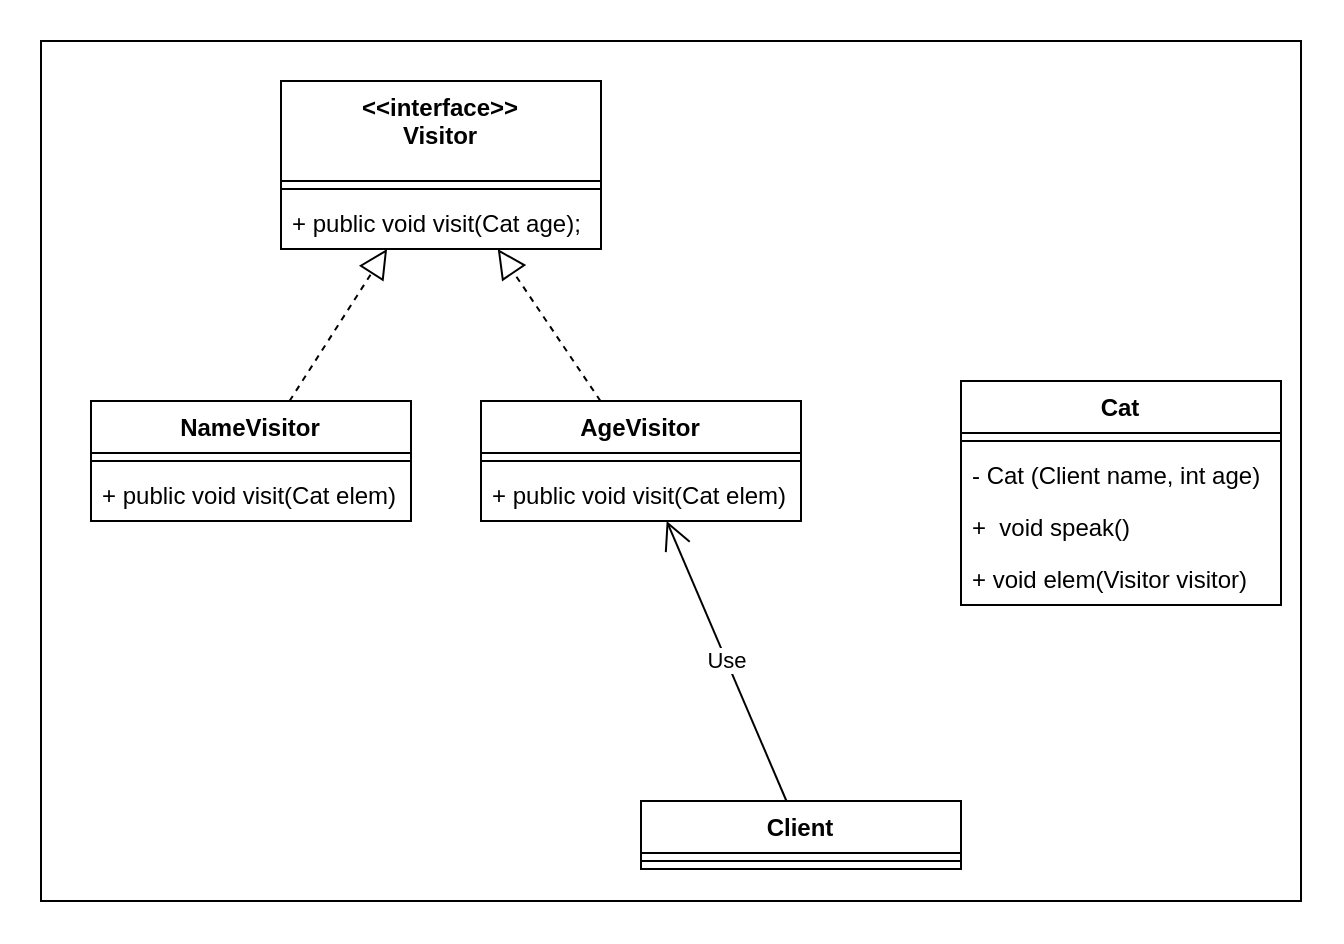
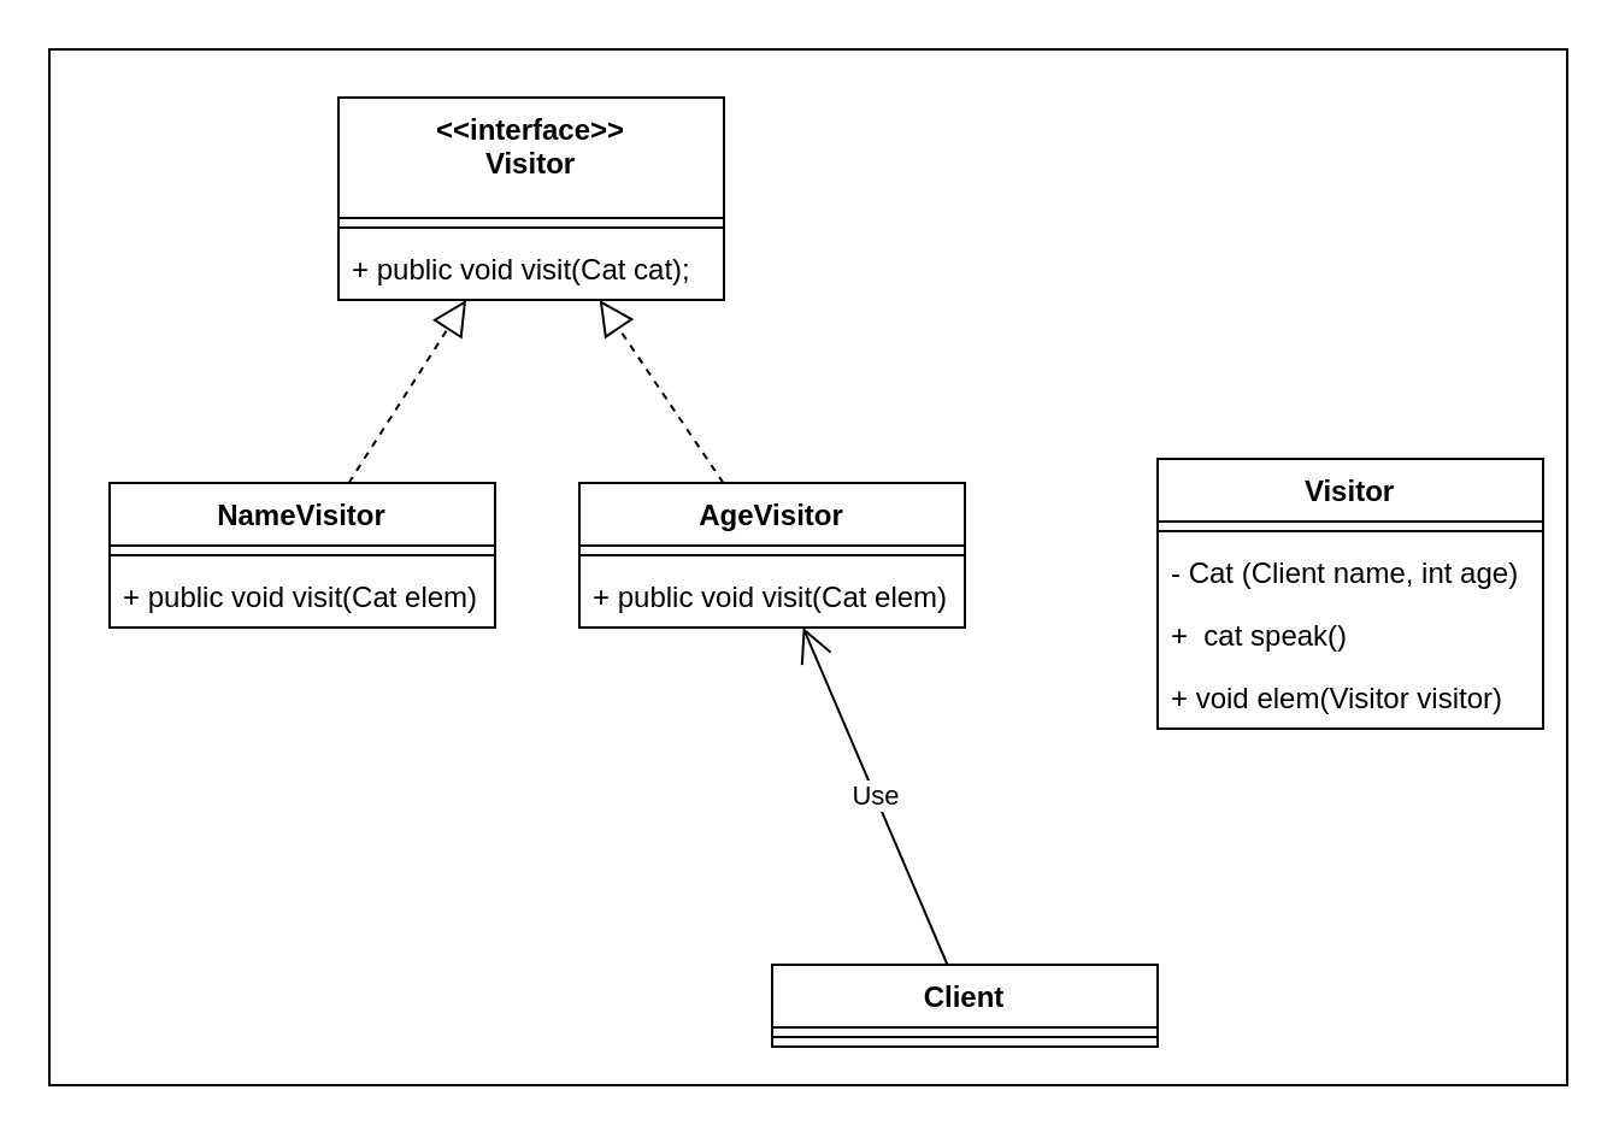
  <mxCell id="0" />
  <mxCell id="1" parent="0" />
  <mxCell id="2" value="" style="rounded=0;whiteSpace=wrap;html=1;" vertex="1" parent="1"><mxGeometry x="20" y="20" width="630" height="430" as="geometry" /></mxCell>
  <mxCell id="3" value="&lt;&lt;interface&gt;&gt;&#10;Visitor" style="swimlane;fontStyle=1;align=center;verticalAlign=top;childLayout=stackLayout;horizontal=1;startSize=50;horizontalStack=0;resizeParent=1;resizeParentMax=0;resizeLast=0;collapsible=1;marginBottom=0;" vertex="1" parent="1"><mxGeometry x="140" y="40" width="160" height="84" as="geometry" /></mxCell>
  <mxCell id="4" value="" style="line;strokeWidth=1;fillColor=none;align=left;verticalAlign=middle;spacingTop=-1;spacingLeft=3;spacingRight=3;rotatable=0;labelPosition=right;points=[];portConstraint=eastwest;" vertex="1" parent="3"><mxGeometry y="50" width="160" height="8" as="geometry" /></mxCell>
- <mxCell id="5" value="+ public void visit(Cat age);" style="text;strokeColor=none;fillColor=none;align=left;verticalAlign=top;spacingLeft=4;spacingRight=4;overflow=hidden;rotatable=0;points=[[0,0.5],[1,0.5]];portConstraint=eastwest;" vertex="1" parent="3"><mxGeometry y="58" width="160" height="26" as="geometry" /></mxCell>
+ <mxCell id="5" value="+ public void visit(Cat cat);" style="text;strokeColor=none;fillColor=none;align=left;verticalAlign=top;spacingLeft=4;spacingRight=4;overflow=hidden;rotatable=0;points=[[0,0.5],[1,0.5]];portConstraint=eastwest;" vertex="1" parent="3"><mxGeometry y="58" width="160" height="26" as="geometry" /></mxCell>
  <mxCell id="6" value="NameVisitor" style="swimlane;fontStyle=1;align=center;verticalAlign=top;childLayout=stackLayout;horizontal=1;startSize=26;horizontalStack=0;resizeParent=1;resizeParentMax=0;resizeLast=0;collapsible=1;marginBottom=0;" vertex="1" parent="1"><mxGeometry x="45" y="200" width="160" height="60" as="geometry" /></mxCell>
  <mxCell id="7" value="" style="line;strokeWidth=1;fillColor=none;align=left;verticalAlign=middle;spacingTop=-1;spacingLeft=3;spacingRight=3;rotatable=0;labelPosition=right;points=[];portConstraint=eastwest;" vertex="1" parent="6"><mxGeometry y="26" width="160" height="8" as="geometry" /></mxCell>
  <mxCell id="8" value="+ public void visit(Cat elem)" style="text;strokeColor=none;fillColor=none;align=left;verticalAlign=top;spacingLeft=4;spacingRight=4;overflow=hidden;rotatable=0;points=[[0,0.5],[1,0.5]];portConstraint=eastwest;" vertex="1" parent="6"><mxGeometry y="34" width="160" height="26" as="geometry" /></mxCell>
  <mxCell id="9" value="AgeVisitor" style="swimlane;fontStyle=1;align=center;verticalAlign=top;childLayout=stackLayout;horizontal=1;startSize=26;horizontalStack=0;resizeParent=1;resizeParentMax=0;resizeLast=0;collapsible=1;marginBottom=0;" vertex="1" parent="1"><mxGeometry x="240" y="200" width="160" height="60" as="geometry" /></mxCell>
  <mxCell id="10" value="" style="line;strokeWidth=1;fillColor=none;align=left;verticalAlign=middle;spacingTop=-1;spacingLeft=3;spacingRight=3;rotatable=0;labelPosition=right;points=[];portConstraint=eastwest;" vertex="1" parent="9"><mxGeometry y="26" width="160" height="8" as="geometry" /></mxCell>
  <mxCell id="11" value="+ public void visit(Cat elem)" style="text;strokeColor=none;fillColor=none;align=left;verticalAlign=top;spacingLeft=4;spacingRight=4;overflow=hidden;rotatable=0;points=[[0,0.5],[1,0.5]];portConstraint=eastwest;" vertex="1" parent="9"><mxGeometry y="34" width="160" height="26" as="geometry" /></mxCell>
  <mxCell id="12" value="" style="endArrow=block;dashed=1;endFill=0;endSize=12;html=1;rounded=0;" edge="1" parent="1" source="6" target="3"><mxGeometry width="160" relative="1" as="geometry"><mxPoint x="190" y="440" as="sourcePoint" /><mxPoint x="350" y="440" as="targetPoint" /></mxGeometry></mxCell>
  <mxCell id="13" value="" style="endArrow=block;dashed=1;endFill=0;endSize=12;html=1;rounded=0;" edge="1" parent="1" source="9" target="3"><mxGeometry width="160" relative="1" as="geometry"><mxPoint x="154.257" y="210" as="sourcePoint" /><mxPoint x="203.041" y="134" as="targetPoint" /></mxGeometry></mxCell>
- <mxCell id="14" value="Cat" style="swimlane;fontStyle=1;align=center;verticalAlign=top;childLayout=stackLayout;horizontal=1;startSize=26;horizontalStack=0;resizeParent=1;resizeParentMax=0;resizeLast=0;collapsible=1;marginBottom=0;" vertex="1" parent="1"><mxGeometry x="480" y="190" width="160" height="112" as="geometry" /></mxCell>
+ <mxCell id="14" value="Visitor" style="swimlane;fontStyle=1;align=center;verticalAlign=top;childLayout=stackLayout;horizontal=1;startSize=26;horizontalStack=0;resizeParent=1;resizeParentMax=0;resizeLast=0;collapsible=1;marginBottom=0;" vertex="1" parent="1"><mxGeometry x="480" y="190" width="160" height="112" as="geometry" /></mxCell>
  <mxCell id="15" value="" style="line;strokeWidth=1;fillColor=none;align=left;verticalAlign=middle;spacingTop=-1;spacingLeft=3;spacingRight=3;rotatable=0;labelPosition=right;points=[];portConstraint=eastwest;" vertex="1" parent="14"><mxGeometry y="26" width="160" height="8" as="geometry" /></mxCell>
  <mxCell id="16" value="- Cat (Client name, int age)&#10;" style="text;strokeColor=none;fillColor=none;align=left;verticalAlign=top;spacingLeft=4;spacingRight=4;overflow=hidden;rotatable=0;points=[[0,0.5],[1,0.5]];portConstraint=eastwest;" vertex="1" parent="14"><mxGeometry y="34" width="160" height="26" as="geometry" /></mxCell>
- <mxCell id="17" value="+  void speak()&#10;&#10;" style="text;strokeColor=none;fillColor=none;align=left;verticalAlign=top;spacingLeft=4;spacingRight=4;overflow=hidden;rotatable=0;points=[[0,0.5],[1,0.5]];portConstraint=eastwest;" vertex="1" parent="14"><mxGeometry y="60" width="160" height="26" as="geometry" /></mxCell>
+ <mxCell id="17" value="+  cat speak()&#10;&#10;" style="text;strokeColor=none;fillColor=none;align=left;verticalAlign=top;spacingLeft=4;spacingRight=4;overflow=hidden;rotatable=0;points=[[0,0.5],[1,0.5]];portConstraint=eastwest;" vertex="1" parent="14"><mxGeometry y="60" width="160" height="26" as="geometry" /></mxCell>
  <mxCell id="18" value="+ void elem(Visitor visitor)&#10;" style="text;strokeColor=none;fillColor=none;align=left;verticalAlign=top;spacingLeft=4;spacingRight=4;overflow=hidden;rotatable=0;points=[[0,0.5],[1,0.5]];portConstraint=eastwest;" vertex="1" parent="14"><mxGeometry y="86" width="160" height="26" as="geometry" /></mxCell>
  <mxCell id="19" value="Client" style="swimlane;fontStyle=1;align=center;verticalAlign=top;childLayout=stackLayout;horizontal=1;startSize=26;horizontalStack=0;resizeParent=1;resizeParentMax=0;resizeLast=0;collapsible=1;marginBottom=0;" vertex="1" parent="1"><mxGeometry x="320" y="400" width="160" height="34" as="geometry" /></mxCell>
  <mxCell id="20" value="" style="line;strokeWidth=1;fillColor=none;align=left;verticalAlign=middle;spacingTop=-1;spacingLeft=3;spacingRight=3;rotatable=0;labelPosition=right;points=[];portConstraint=eastwest;" vertex="1" parent="19"><mxGeometry y="26" width="160" height="8" as="geometry" /></mxCell>
  <mxCell id="21" value="Use" style="endArrow=open;endSize=12;dashed=0;html=1;rounded=0;" edge="1" parent="1" source="19" target="9"><mxGeometry width="160" relative="1" as="geometry"><mxPoint x="385" y="410" as="sourcePoint" /><mxPoint x="179.118" y="270" as="targetPoint" /></mxGeometry></mxCell>
